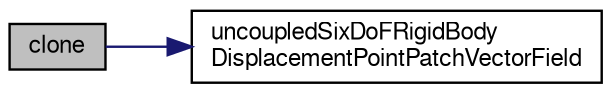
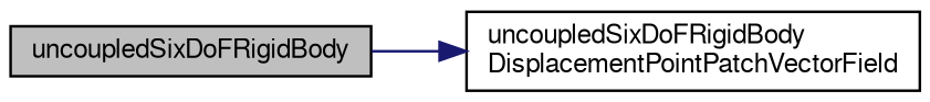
  digraph {
    rankdir=LR
    node [color=black fontname=FreeSans fontsize=10 shape=record]
-   n1 [fillcolor=grey75 fontcolor=black height=0.2 label=clone style=filled width=0.4]
+   n1 [fillcolor=grey75 fontcolor=black height=0.2 label=uncoupledSixDoFRigidBody style=filled width=0.4]
    n2 [height=0.2 label="uncoupledSixDoFRigidBody\lDisplacementPointPatchVectorField" width=0.4]
    n1 -> n2 [color=midnightblue fontname=FreeSans fontsize=10 labelfontname=FreeSans labelfontsize=10 style=solid]
  }
